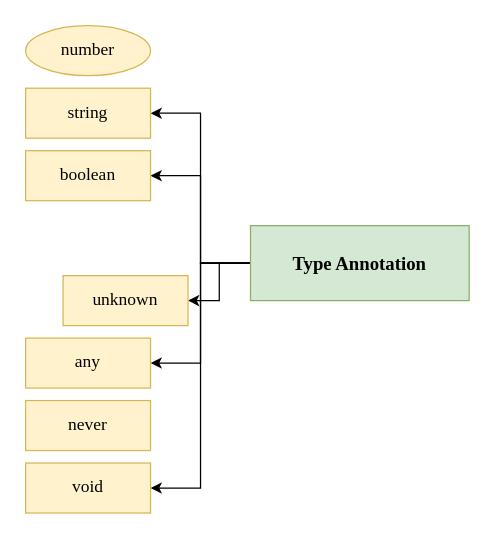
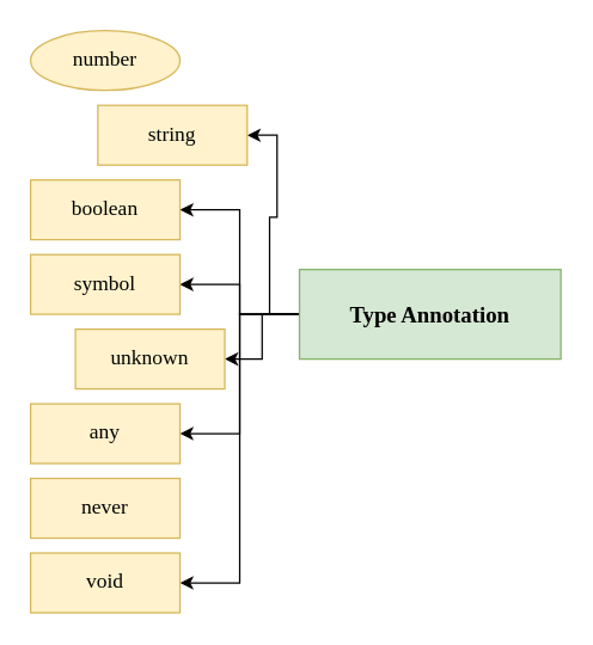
  <mxCell id="0" />
  <mxCell id="1" parent="0" />
+ <mxCell id="2" style="edgeStyle=orthogonalEdgeStyle;rounded=0;orthogonalLoop=1;jettySize=auto;html=1;exitX=0;exitY=0.5;exitDx=0;exitDy=0;entryX=1;entryY=0.5;entryDx=0;entryDy=0;fontFamily=Verdana;" parent="1" source="8" target="12" edge="1"><mxGeometry relative="1" as="geometry" /></mxCell>
  <mxCell id="3" style="edgeStyle=orthogonalEdgeStyle;rounded=0;orthogonalLoop=1;jettySize=auto;html=1;exitX=0;exitY=0.5;exitDx=0;exitDy=0;entryX=1;entryY=0.5;entryDx=0;entryDy=0;fontFamily=Verdana;" parent="1" source="8" target="16" edge="1"><mxGeometry relative="1" as="geometry" /></mxCell>
  <mxCell id="4" style="edgeStyle=orthogonalEdgeStyle;rounded=0;orthogonalLoop=1;jettySize=auto;html=1;exitX=0;exitY=0.5;exitDx=0;exitDy=0;entryX=1;entryY=0.5;entryDx=0;entryDy=0;fontFamily=Verdana;" parent="1" source="8" target="9" edge="1"><mxGeometry relative="1" as="geometry" /></mxCell>
  <mxCell id="5" style="edgeStyle=orthogonalEdgeStyle;rounded=0;orthogonalLoop=1;jettySize=auto;html=1;exitX=0;exitY=0.5;exitDx=0;exitDy=0;entryX=1;entryY=0.5;entryDx=0;entryDy=0;fontFamily=Verdana;" parent="1" source="8" target="11" edge="1"><mxGeometry relative="1" as="geometry" /></mxCell>
  <mxCell id="6" style="edgeStyle=orthogonalEdgeStyle;rounded=0;orthogonalLoop=1;jettySize=auto;html=1;exitX=0;exitY=0.5;exitDx=0;exitDy=0;entryX=1;entryY=0.5;entryDx=0;entryDy=0;fontFamily=Verdana;" parent="1" source="8" target="14" edge="1"><mxGeometry relative="1" as="geometry" /></mxCell>
  <mxCell id="7" style="edgeStyle=orthogonalEdgeStyle;rounded=0;orthogonalLoop=1;jettySize=auto;html=1;exitX=0;exitY=0.5;exitDx=0;exitDy=0;entryX=1;entryY=0.5;entryDx=0;entryDy=0;fontFamily=Verdana;" parent="1" source="8" target="13" edge="1"><mxGeometry relative="1" as="geometry" /></mxCell>
  <mxCell id="8" value="&lt;b&gt;&lt;font style=&quot;font-size: 15px&quot;&gt;Type Annotation&lt;/font&gt;&lt;/b&gt;" style="rounded=0;whiteSpace=wrap;html=1;fillColor=#d5e8d4;strokeColor=#82b366;fontFamily=Verdana;" parent="1" vertex="1"><mxGeometry x="200" y="180" width="175" height="60" as="geometry" /></mxCell>
- <mxCell id="9" value="&lt;span style=&quot;font-family: &amp;#34;verdana&amp;#34; ; font-size: 14px ; font-style: normal ; font-weight: 400 ; letter-spacing: normal ; text-align: center ; text-indent: 0px ; text-transform: none ; word-spacing: 0px ; float: none ; display: inline&quot;&gt;string&lt;/span&gt;" style="rounded=0;whiteSpace=wrap;html=1;fontFamily=Verdana;fillColor=#fff2cc;strokeColor=#d6b656;" parent="1" vertex="1"><mxGeometry x="20" y="70" width="100" height="40" as="geometry" /></mxCell>
+ <mxCell id="9" value="&lt;span style=&quot;font-family: &amp;#34;verdana&amp;#34; ; font-size: 14px ; font-style: normal ; font-weight: 400 ; letter-spacing: normal ; text-align: center ; text-indent: 0px ; text-transform: none ; word-spacing: 0px ; float: none ; display: inline&quot;&gt;string&lt;/span&gt;" style="rounded=0;whiteSpace=wrap;html=1;fontFamily=Verdana;fillColor=#fff2cc;strokeColor=#d6b656;" parent="1" vertex="1"><mxGeometry x="65" y="70" width="100" height="40" as="geometry" /></mxCell>
  <mxCell id="10" value="&lt;span style=&quot;font-family: &amp;#34;verdana&amp;#34; ; font-size: 14px ; font-style: normal ; font-weight: 400 ; letter-spacing: normal ; text-align: center ; text-indent: 0px ; text-transform: none ; word-spacing: 0px ; float: none ; display: inline&quot;&gt;number&lt;/span&gt;" style="ellipse;whiteSpace=wrap;html=1;fontFamily=Verdana;fillColor=#fff2cc;strokeColor=#d6b656;" parent="1" vertex="1"><mxGeometry x="20" y="20" width="100" height="40" as="geometry" /></mxCell>
  <mxCell id="11" value="&lt;span style=&quot;font-family: &amp;#34;verdana&amp;#34; ; font-size: 14px ; font-style: normal ; font-weight: 400 ; letter-spacing: normal ; text-align: center ; text-indent: 0px ; text-transform: none ; word-spacing: 0px ; float: none ; display: inline&quot;&gt;boolean&lt;/span&gt;" style="rounded=0;whiteSpace=wrap;html=1;fontFamily=Verdana;fillColor=#fff2cc;strokeColor=#d6b656;" parent="1" vertex="1"><mxGeometry x="20" y="120" width="100" height="40" as="geometry" /></mxCell>
+ <mxCell id="12" value="&lt;font face=&quot;verdana&quot;&gt;&lt;span style=&quot;font-size: 14px&quot;&gt;symbol&lt;/span&gt;&lt;/font&gt;" style="rounded=0;whiteSpace=wrap;html=1;fontFamily=Verdana;fillColor=#fff2cc;strokeColor=#d6b656;" parent="1" vertex="1"><mxGeometry x="20" y="170" width="100" height="40" as="geometry" /></mxCell>
  <mxCell id="13" value="&lt;span style=&quot;font-family: &amp;#34;verdana&amp;#34; ; font-size: 14px ; font-style: normal ; font-weight: 400 ; letter-spacing: normal ; text-align: center ; text-indent: 0px ; text-transform: none ; word-spacing: 0px ; float: none ; display: inline&quot;&gt;any&lt;/span&gt;" style="rounded=0;whiteSpace=wrap;html=1;fontFamily=Verdana;fillColor=#fff2cc;strokeColor=#d6b656;" parent="1" vertex="1"><mxGeometry x="20" y="270" width="100" height="40" as="geometry" /></mxCell>
  <mxCell id="14" value="&lt;span style=&quot;font-family: &amp;#34;verdana&amp;#34; ; font-size: 14px ; font-style: normal ; font-weight: 400 ; letter-spacing: normal ; text-align: center ; text-indent: 0px ; text-transform: none ; word-spacing: 0px ; float: none ; display: inline&quot;&gt;unknown&lt;/span&gt;" style="rounded=0;whiteSpace=wrap;html=1;fontFamily=Verdana;fillColor=#fff2cc;strokeColor=#d6b656;" parent="1" vertex="1"><mxGeometry x="50" y="220" width="100" height="40" as="geometry" /></mxCell>
  <mxCell id="15" value="&lt;span style=&quot;font-family: &amp;#34;verdana&amp;#34; ; font-size: 14px ; font-style: normal ; font-weight: 400 ; letter-spacing: normal ; text-align: center ; text-indent: 0px ; text-transform: none ; word-spacing: 0px ; float: none ; display: inline&quot;&gt;never&lt;/span&gt;" style="rounded=0;whiteSpace=wrap;html=1;fontFamily=Verdana;fillColor=#fff2cc;strokeColor=#d6b656;" parent="1" vertex="1"><mxGeometry x="20" y="320" width="100" height="40" as="geometry" /></mxCell>
  <mxCell id="16" value="&lt;span style=&quot;font-family: &amp;#34;verdana&amp;#34; ; font-size: 14px ; font-style: normal ; font-weight: 400 ; letter-spacing: normal ; text-align: center ; text-indent: 0px ; text-transform: none ; word-spacing: 0px ; float: none ; display: inline&quot;&gt;void&lt;/span&gt;" style="rounded=0;whiteSpace=wrap;html=1;fontFamily=Verdana;fillColor=#fff2cc;strokeColor=#d6b656;" parent="1" vertex="1"><mxGeometry x="20" y="370" width="100" height="40" as="geometry" /></mxCell>
